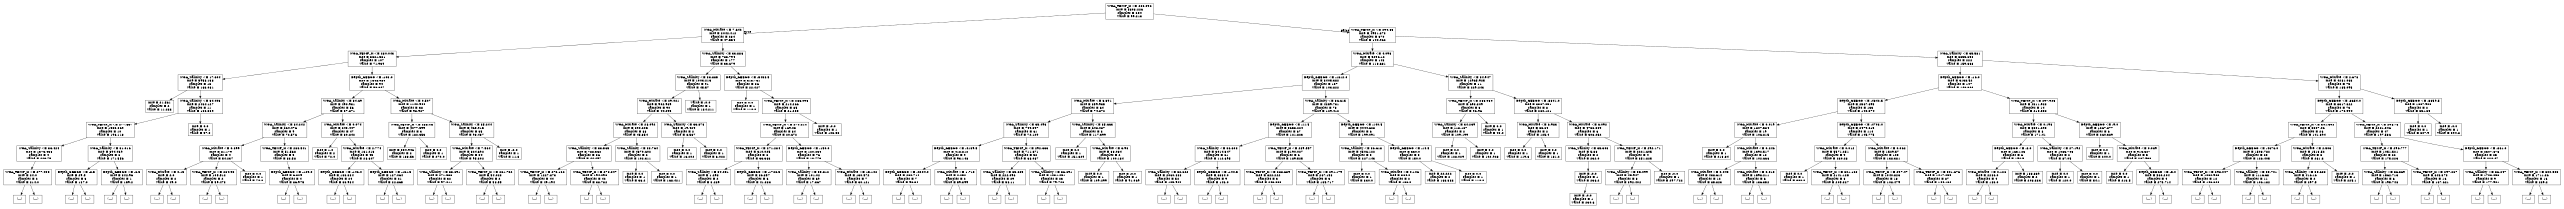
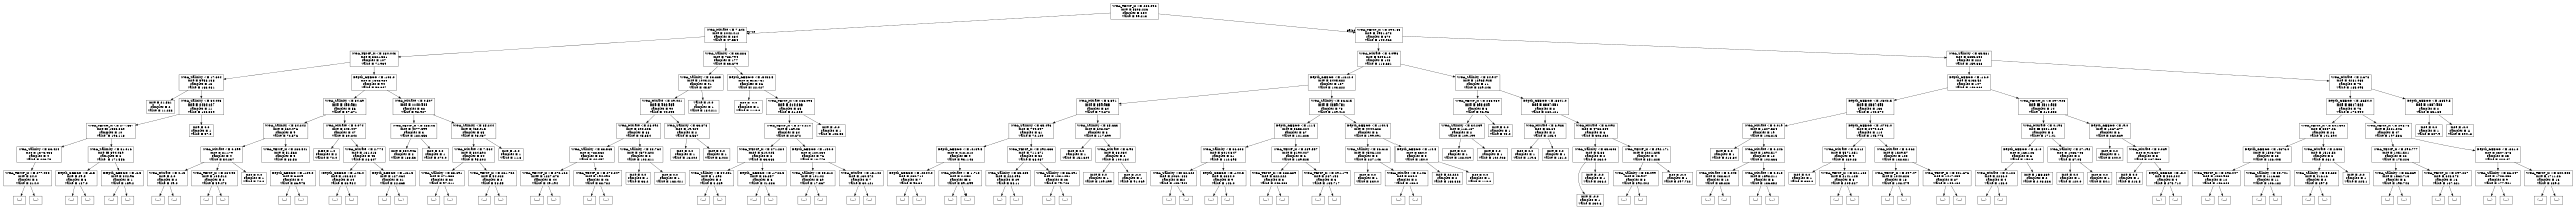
  digraph {
    node [shape=box]
    n1 [label="WOA_TEMP_K <= 288.092\nmse = 5808.226\nsamples = 654\nvalue = 99.213"]
    n2 [label="WOA_Nitrate <= 7.642\nmse = 2042.412\nsamples = 284\nvalue = 47.554"]
    n3 [label="WOA_TEMP_K <= 294.85\nmse = 4951.873\nsamples = 370\nvalue = 140.962"]
    n4 [label="WOA_TEMP_K <= 280.043\nmse = 3321.581\nsamples = 107\nvalue = 71.939"]
    n5 [label="WOA_Salinity <= 33.886\nmse = 783.794\nsamples = 177\nvalue = 33.679"]
    n6 [label="WOA_Nitrate <= 4.093\nmse = 5296.12\nsamples = 148\nvalue = 113.681"]
    n7 [label="WOA_Salinity <= 35.581\nmse = 3855.658\nsamples = 222\nvalue = 159.668"]
    n8 [label="WOA_Salinity <= 17.604\nmse = 5958.138\nsamples = 13\nvalue = 163.081"]
    n9 [label="Depth_GEBCO <= -103.0\nmse = 1548.989\nsamples = 94\nvalue = 58.647"]
    n10 [label="WOA_Salinity <= 33.885\nmse = 1003.213\nsamples = 91\nvalue = 45.57"]
    n11 [label="Depth_GEBCO <= -5438.5\nmse = 315.731\nsamples = 86\nvalue = 22.427"]
    n12 [label="mse = 21.561\nsamples = 2\nvalue = 11.233"]
    n13 [label="WOA_Salinity <= 34.403\nmse = 2464.127\nsamples = 11\nvalue = 188.389"]
    n14 [label="WOA_Salinity <= 34.69\nmse = 490.931\nsamples = 56\nvalue = 37.871"]
    n15 [label="WOA_Nitrate <= 0.507\nmse = 1140.944\nsamples = 38\nvalue = 98.927"]
    n16 [label="WOA_TEMP_K <= 277.637\nmse = 1533.869\nsamples = 10\nvalue = 196.118"]
    n17 [label="mse = 0.0\nsamples = 1\nvalue = 57.0"]
    n18 [label="WOA_Salinity <= 33.424\nmse = 1373.438\nsamples = 4\nvalue = 223.75"]
    n19 [label="WOA_Salinity <= 31.016\nmse = 394.469\nsamples = 6\nvalue = 171.556"]
    n20 [label="WOA_TEMP_K <= 277.403\nmse = 24.0\nsamples = 2\nvalue = 214.0"]
    n21 [label="Depth_GEBCO <= -8.5\nmse = 29.5\nsamples = 3\nvalue = 187.0"]
    n22 [label="Depth_GEBCO <= -6.5\nmse = 342.96\nsamples = 1\nvalue = 159.2"]
    n23 [label="(...)"]
    n24 [label="(...)"]
    n25 [label="(...)"]
    n26 [label="(...)"]
    n27 [label="(...)"]
    n28 [label="(...)"]
    n29 [label="WOA_Salinity <= 34.242\nmse = 264.476\nsamples = 9\nvalue = 72.576"]
    n30 [label="WOA_Nitrate <= 0.074\nmse = 243.447\nsamples = 47\nvalue = 30.842"]
    n31 [label="WOA_TEMP_K <= 286.46\nmse = 4077.599\nsamples = 3\nvalue = 182.353"]
    n32 [label="WOA_Salinity <= 35.244\nmse = 465.915\nsamples = 35\nvalue = 93.487"]
    n33 [label="WOA_Nitrate <= 0.399\nmse = 81.179\nsamples = 4\nvalue = 54.237"]
    n34 [label="WOA_TEMP_K <= 283.541\nmse = 51.568\nsamples = 5\nvalue = 83.58"]
    n35 [label="mse = 1.0\nsamples = 2\nvalue = 72.0"]
    n36 [label="WOA_Nitrate <= 2.774\nmse = 161.213\nsamples = 45\nvalue = 28.647"]
    n37 [label="WOA_Nitrate <= 0.15\nmse = 2.0\nsamples = 2\nvalue = 49.0"]
    n38 [label="WOA_TEMP_K <= 284.93\nmse = 105.512\nsamples = 2\nvalue = 59.473"]
    n39 [label="mse = 0.0\nsamples = 1\nvalue = 70.0"]
    n40 [label="Depth_GEBCO <= -129.0\nmse = 6.829\nsamples = 4\nvalue = 86.975"]
    n41 [label="(...)"]
    n42 [label="(...)"]
    n43 [label="(...)"]
    n44 [label="(...)"]
    n45 [label="(...)"]
    n46 [label="(...)"]
    n47 [label="Depth_GEBCO <= -146.0\nmse = 133.384\nsamples = 24\nvalue = 33.984"]
    n48 [label="Depth_GEBCO <= -131.5\nmse = 127.064\nsamples = 21\nvalue = 22.865"]
    n49 [label="(...)"]
    n50 [label="(...)"]
    n51 [label="(...)"]
    n52 [label="(...)"]
    n53 [label="mse = 354.946\nsamples = 2\nvalue = 138.53"]
    n54 [label="mse = 0.0\nsamples = 1\nvalue = 270.0"]
    n55 [label="WOA_Nitrate <= 7.564\nmse = 324.692\nsamples = 34\nvalue = 95.302"]
    n56 [label="mse = -0.0\nsamples = 1\nvalue = 11.8"]
    n57 [label="WOA_Salinity <= 33.691\nmse = 271.536\nsamples = 32\nvalue = 97.011"]
    n58 [label="WOA_TEMP_K <= 281.732\nmse = 54.023\nsamples = 2\nvalue = 58.55"]
    n59 [label="(...)"]
    n60 [label="(...)"]
    n61 [label="(...)"]
    n62 [label="(...)"]
    n63 [label="WOA_Nitrate <= 29.021\nmse = 902.969\nsamples = 90\nvalue = 44.295"]
    n64 [label="value = -0.0\nsamples = 1\nvalue = 134.211"]
    n65 [label="mse = 0.0\nsamples = 1\nvalue = 110.0"]
    n66 [label="WOA_TEMP_K <= 286.095\nmse = 214.266\nsamples = 85\nvalue = 21.235"]
    n67 [label="WOA_Nitrate <= 28.092\nmse = 890.205\nsamples = 88\nvalue = 45.354"]
    n68 [label="WOA_Salinity <= 33.873\nmse = 19.429\nsamples = 2\nvalue = 8.567"]
    n69 [label="WOA_Salinity <= 33.565\nmse = 788.352\nsamples = 86\nvalue = 44.497"]
    n70 [label="WOA_Salinity <= 33.764\nmse = 4370.602\nsamples = 2\nvalue = 102.311"]
    n71 [label="mse = 0.0\nsamples = 1\nvalue = 16.202"]
    n72 [label="mse = 0.0\nsamples = 1\nvalue = 6.022"]
    n73 [label="WOA_TEMP_K <= 273.162\nmse = 1227.873\nsamples = 44\nvalue = 49.194"]
    n74 [label="WOA_TEMP_K <= 278.847\nmse = 194.098\nsamples = 42\nvalue = 38.782"]
    n75 [label="mse = 0.0\nsamples = 1\nvalue = 36.2"]
    n76 [label="mse = 0.0\nsamples = 1\nvalue = 168.421"]
    n77 [label="(...)"]
    n78 [label="(...)"]
    n79 [label="(...)"]
    n80 [label="(...)"]
    n81 [label="WOA_TEMP_K <= 274.214\nmse = 169.03\nsamples = 84\nvalue = 20.672"]
    n82 [label="mse = -0.0\nsamples = 1\nvalue = 103.53"]
    n83 [label="WOA_TEMP_K <= 271.284\nmse = 310.025\nsamples = 8\nvalue = 33.363"]
    n84 [label="Depth_GEBCO <= -150.0\nmse = 120.234\nsamples = 76\nvalue = 18.773"]
    n85 [label="WOA_Salinity <= 34.051\nmse = 1.298\nsamples = 2\nvalue = 3.289"]
    n86 [label="Depth_GEBCO <= -1728.5\nmse = 86.857\nsamples = 6\nvalue = 41.383"]
    n87 [label="WOA_Salinity <= 35.312\nmse = 101.02\nsamples = 69\nvalue = 17.367"]
    n88 [label="WOA_Nitrate <= 15.102\nmse = 130.572\nsamples = 7\nvalue = 30.121"]
    n89 [label="(...)"]
    n90 [label="(...)"]
    n91 [label="(...)"]
    n92 [label="(...)"]
    n93 [label="(...)"]
    n94 [label="(...)"]
    n95 [label="(...)"]
    n96 [label="(...)"]
    n97 [label="Depth_GEBCO <= -1812.0\nmse = 3405.382\nsamples = 137\nvalue = 103.822"]
    n98 [label="WOA_Salinity <= 34.947\nmse = 12965.925\nsamples = 11\nvalue = 229.243"]
    n99 [label="Depth_GEBCO <= -16.0\nmse = 3138.52\nsamples = 147\nvalue = 146.666"]
    n100 [label="WOA_Nitrate <= 2.678\nmse = 4281.063\nsamples = 75\nvalue = 185.095"]
    n101 [label="WOA_Nitrate <= 3.391\nmse = 859.935\nsamples = 64\nvalue = 74.872"]
    n102 [label="WOA_Salinity <= 36.615\nmse = 4259.731\nsamples = 73\nvalue = 129.412"]
    n103 [label="WOA_TEMP_K <= 288.989\nmse = 693.809\nsamples = 3\nvalue = 96.96"]
    n104 [label="Depth_GEBCO <= -3841.0\nmse = 8367.051\nsamples = 8\nvalue = 280.121"]
    n105 [label="WOA_Salinity <= 35.493\nmse = 749.397\nsamples = 61\nvalue = 72.129"]
    n106 [label="WOA_Salinity <= 35.663\nmse = 648.087\nsamples = 3\nvalue = 117.399"]
    n107 [label="Depth_GEBCO <= -11.5\nmse = 3653.224\nsamples = 67\nvalue = 121.823"]
    n108 [label="Depth_GEBCO <= -140.5\nmse = 4444.628\nsamples = 6\nvalue = 199.091"]
    n109 [label="Depth_GEBCO <= -4139.5\nmse = 418.812\nsamples = 9\nvalue = 93.148"]
    n110 [label="WOA_TEMP_K <= 292.333\nmse = 711.671\nsamples = 52\nvalue = 68.087"]
    n111 [label="mse = 0.0\nsamples = 1\nvalue = 151.829"]
    n112 [label="WOA_Nitrate <= 3.93\nmse = 83.084\nsamples = 2\nvalue = 100.184"]
    n113 [label="Depth_GEBCO <= -4204.0\nmse = 280.714\nsamples = 7\nvalue = 98.34"]
    n114 [label="WOA_Nitrate <= 1.713\nmse = 2.252\nsamples = 2\nvalue = 59.399"]
    n115 [label="WOA_Salinity <= 35.685\nmse = 222.096\nsamples = 29\nvalue = 58.11"]
    n116 [label="WOA_Salinity <= 36.691\nmse = 1031.251\nsamples = 23\nvalue = 79.726"]
    n117 [label="(...)"]
    n118 [label="(...)"]
    n119 [label="(...)"]
    n120 [label="(...)"]
    n121 [label="(...)"]
    n122 [label="(...)"]
    n123 [label="(...)"]
    n124 [label="(...)"]
    n125 [label="mse = 0.0\nsamples = 1\nvalue = 109.299"]
    n126 [label="mse = -0.0\nsamples = 1\nvalue = 91.069"]
    n127 [label="WOA_Salinity <= 36.603\nmse = 3014.347\nsamples = 61\nvalue = 112.695"]
    n128 [label="WOA_TEMP_K <= 289.557\nmse = 3190.027\nsamples = 6\nvalue = 189.525"]
    n129 [label="WOA_Salinity <= 36.618\nmse = 4506.122\nsamples = 3\nvalue = 227.143"]
    n130 [label="Depth_GEBCO <= -14.5\nmse = 550.0\nsamples = 3\nvalue = 150.0"]
    n131 [label="WOA_Salinity <= 32.622\nmse = 2060.888\nsamples = 52\nvalue = 105.944"]
    n132 [label="Depth_GEBCO <= -140.5\nmse = 6384.0\nsamples = 9\nvalue = 146.0"]
    n133 [label="WOA_TEMP_K <= 288.689\nmse = 322.222\nsamples = 3\nvalue = 243.333"]
    n134 [label="WOA_TEMP_K <= 291.179\nmse = 267.158\nsamples = 3\nvalue = 135.717"]
    n135 [label="(...)"]
    n136 [label="(...)"]
    n137 [label="(...)"]
    n138 [label="(...)"]
    n139 [label="(...)"]
    n140 [label="(...)"]
    n141 [label="(...)"]
    n142 [label="(...)"]
    n143 [label="mse = 0.0\nsamples = 1\nvalue = 330.0"]
    n144 [label="WOA_Nitrate <= 0.106\nmse = 384.0\nsamples = 2\nvalue = 186.0"]
    n145 [label="mse = 22.222\nsamples = 2\nvalue = 163.333"]
    n146 [label="mse = 0.0\nsamples = 1\nvalue = 110.0"]
    n147 [label="(...)"]
    n148 [label="(...)"]
    n149 [label="WOA_Salinity <= 34.239\nmse = 118.187\nsamples = 2\nvalue = 109.199"]
    n150 [label="mse = 0.0\nsamples = 1\nvalue = 48.0"]
    n151 [label="WOA_Nitrate <= 6.983\nmse = 33.64\nsamples = 2\nvalue = 125.4"]
    n152 [label="WOA_Nitrate <= 6.092\nmse = 4738.389\nsamples = 6\nvalue = 308.252"]
    n153 [label="mse = 0.0\nsamples = 1\nvalue = 128.029"]
    n154 [label="mse = 0.0\nsamples = 1\nvalue = 102.923"]
    n155 [label="mse = 0.0\nsamples = 1\nvalue = 119.6"]
    n156 [label="mse = 0.0\nsamples = 1\nvalue = 131.2"]
    n157 [label="WOA_Salinity <= 35.303\nmse = 5.88\nsamples = 2\nvalue = 232.0"]
    n158 [label="WOA_TEMP_K <= 292.171\nmse = 2221.605\nsamples = 4\nvalue = 351.825"]
    n159 [label="mse = -0.0\nsamples = 1\nvalue = 230.6"]
    n160 [label="mse = -0.0\nsamples = 1\nvalue = 236.2"]
    n161 [label="WOA_Salinity <= 35.099\nmse = 45.947\nsamples = 3\nvalue = 392.402"]
    n162 [label="mse = -0.0\nsamples = 1\nvalue = 297.722"]
    n163 [label="(...)"]
    n164 [label="(...)"]
    n165 [label="Depth_GEBCO <= -4842.5\nmse = 2567.695\nsamples = 133\nvalue = 140.374"]
    n166 [label="WOA_TEMP_K <= 297.925\nmse = 4311.923\nsamples = 14\nvalue = 213.558"]
    n167 [label="Depth_GEBCO <= -3654.0\nmse = 3317.322\nsamples = 73\nvalue = 178.994"]
    n168 [label="Depth_GEBCO <= -3859.5\nmse = 1887.903\nsamples = 2\nvalue = 351.35"]
    n169 [label="WOA_Nitrate <= 0.019\nmse = 1807.584\nsamples = 19\nvalue = 106.815"]
    n170 [label="Depth_GEBCO <= -4703.0\nmse = 2479.615\nsamples = 114\nvalue = 145.775"]
    n171 [label="WOA_Nitrate <= 0.193\nmse = 3301.293\nsamples = 8\nvalue = 171.41"]
    n172 [label="Depth_GEBCO <= -9.0\nmse = 1267.877\nsamples = 6\nvalue = 260.389"]
    n173 [label="mse = 0.0\nsamples = 1\nvalue = 218.84"]
    n174 [label="WOA_Nitrate <= 0.246\nmse = 1392.517\nsamples = 18\nvalue = 102.666"]
    n175 [label="WOA_Nitrate <= 0.012\nmse = 5571.251\nsamples = 9\nvalue = 230.28"]
    n176 [label="WOA_Nitrate <= 0.062\nmse = 1529.57\nsamples = 105\nvalue = 138.381"]
    n177 [label="WOA_Nitrate <= 0.043\nmse = 438.614\nsamples = 12\nvalue = 85.823"]
    n178 [label="WOA_Nitrate <= 0.313\nmse = 1598.211\nsamples = 6\nvalue = 136.352"]
    n179 [label="(...)"]
    n180 [label="(...)"]
    n181 [label="(...)"]
    n182 [label="(...)"]
    n183 [label="mse = 0.0\nsamples = 1\nvalue = 380.0"]
    n184 [label="WOA_TEMP_K <= 301.168\nmse = 2141.125\nsamples = 8\nvalue = 205.327"]
    n185 [label="WOA_TEMP_K <= 297.47\nmse = 1040.823\nsamples = 18\nvalue = 108.479"]
    n186 [label="WOA_TEMP_K <= 301.676\nmse = 1417.255\nsamples = 87\nvalue = 144.182"]
    n187 [label="(...)"]
    n188 [label="(...)"]
    n189 [label="(...)"]
    n190 [label="(...)"]
    n191 [label="(...)"]
    n192 [label="(...)"]
    n193 [label="Depth_GEBCO <= -8.0\nmse = 1631.25\nsamples = 6\nvalue = 192.5"]
    n194 [label="WOA_Salinity <= 27.192\nmse = 1085.703\nsamples = 2\nvalue = 87.05"]
    n195 [label="mse = 0.0\nsamples = 1\nvalue = 200.0"]
    n196 [label="WOA_Nitrate <= 0.089\nmse = 913.527\nsamples = 5\nvalue = 267.938"]
    n197 [label="WOA_Nitrate <= 0.126\nmse = 2286.0\nsamples = 4\nvalue = 183.0"]
    n198 [label="mse = 138.889\nsamples = 2\nvalue = 208.333"]
    n199 [label="mse = 0.0\nsamples = 1\nvalue = 120.0"]
    n200 [label="mse = 0.0\nsamples = 1\nvalue = 54.1"]
    n201 [label="(...)"]
    n202 [label="(...)"]
    n203 [label="mse = 0.0\nsamples = 1\nvalue = 213.5"]
    n204 [label="Depth_GEBCO <= -5.0\nmse = 560.204\nsamples = 4\nvalue = 275.714"]
    n205 [label="(...)"]
    n206 [label="(...)"]
    n207 [label="WOA_TEMP_K <= 301.392\nmse = 3307.06\nsamples = 26\nvalue = 141.394"]
    n208 [label="WOA_TEMP_K <= 298.73\nmse = 2281.346\nsamples = 47\nvalue = 197.536"]
    n209 [label="mse = 0.0\nsamples = 1\nvalue = 307.9"]
    n210 [label="mse = -0.0\nsamples = 1\nvalue = 394.8"]
    n211 [label="Depth_GEBCO <= -4676.0\nmse = 1508.782\nsamples = 23\nvalue = 126.405"]
    n212 [label="WOA_Nitrate <= 2.503\nmse = 1518.52\nsamples = 3\nvalue = 261.3"]
    n213 [label="WOA_TEMP_K <= 296.777\nmse = 1051.521\nsamples = 22\nvalue = 175.223"]
    n214 [label="Depth_GEBCO <= -361.0\nmse = 2507.676\nsamples = 25\nvalue = 220.47"]
    n215 [label="WOA_TEMP_K <= 298.047\nmse = 1082.963\nsamples = 12\nvalue = 146.628"]
    n216 [label="WOA_Salinity <= 35.701\nmse = 1116.68\nsamples = 11\nvalue = 106.182"]
    n217 [label="WOA_Salinity <= 35.688\nmse = 416.16\nsamples = 2\nvalue = 297.5"]
    n218 [label="mse = -0.0\nsamples = 1\nvalue = 225.1"]
    n219 [label="(...)"]
    n220 [label="(...)"]
    n221 [label="(...)"]
    n222 [label="(...)"]
    n223 [label="(...)"]
    n224 [label="(...)"]
    n225 [label="WOA_Salinity <= 36.369\nmse = 1562.713\nsamples = 6\nvalue = 195.748"]
    n226 [label="WOA_TEMP_K <= 297.267\nmse = 648.373\nsamples = 16\nvalue = 167.621"]
    n227 [label="WOA_Salinity <= 36.247\nmse = 1708.056\nsamples = 9\nvalue = 177.901"]
    n228 [label="WOA_TEMP_K <= 300.503\nmse = 1711.36\nsamples = 16\nvalue = 239.2"]
    n229 [label="(...)"]
    n230 [label="(...)"]
    n231 [label="(...)"]
    n232 [label="(...)"]
    n233 [label="(...)"]
    n234 [label="(...)"]
    n235 [label="(...)"]
    n236 [label="(...)"]
    n1 -> n2 [headlabel=True labelangle=45 labeldistance=2.5]
    n1 -> n3 [headlabel=False labelangle=-45 labeldistance=2.5]
    n2 -> n4
    n2 -> n5
    n3 -> n6
    n3 -> n7
    n4 -> n8
    n4 -> n9
    n5 -> n10
    n5 -> n11
    n6 -> n97
    n6 -> n98
    n7 -> n99
    n7 -> n100
    n8 -> n12
    n8 -> n13
    n9 -> n14
    n9 -> n15
    n10 -> n63
    n10 -> n64
    n11 -> n65
    n11 -> n66
    n13 -> n16
    n13 -> n17
    n14 -> n29
    n14 -> n30
    n15 -> n31
    n15 -> n32
    n16 -> n18
    n16 -> n19
    n18 -> n20
    n19 -> n21
    n19 -> n22
    n20 -> n23
    n20 -> n24
    n21 -> n25
    n21 -> n26
    n22 -> n27
    n22 -> n28
    n29 -> n33
    n29 -> n34
    n30 -> n35
    n30 -> n36
    n31 -> n53
    n31 -> n54
    n32 -> n55
    n32 -> n56
    n33 -> n37
    n33 -> n38
    n33 -> n39
-   n34 -> n40
    n36 -> n47
    n36 -> n48
    n37 -> n41
    n37 -> n42
    n38 -> n43
    n38 -> n44
    n40 -> n45
    n40 -> n46
    n47 -> n49
    n47 -> n50
    n48 -> n51
    n48 -> n52
    n55 -> n57
    n55 -> n58
    n57 -> n59
    n57 -> n60
    n58 -> n61
    n58 -> n62
    n63 -> n67
    n63 -> n68
    n66 -> n81
    n66 -> n82
    n67 -> n69
    n67 -> n70
    n68 -> n71
    n68 -> n72
    n69 -> n73
    n69 -> n74
    n70 -> n75
    n70 -> n76
    n73 -> n77
    n73 -> n78
    n74 -> n79
    n74 -> n80
    n81 -> n83
    n81 -> n84
    n83 -> n85
    n83 -> n86
    n84 -> n87
    n84 -> n88
    n85 -> n89
    n85 -> n90
    n86 -> n91
    n86 -> n92
    n87 -> n93
    n87 -> n94
    n88 -> n95
    n88 -> n96
    n97 -> n101
    n97 -> n102
    n98 -> n103
    n98 -> n104
    n99 -> n165
    n99 -> n166
    n100 -> n167
    n100 -> n168
    n101 -> n105
    n101 -> n106
    n102 -> n107
    n102 -> n108
    n103 -> n149
    n103 -> n150
    n104 -> n151
    n104 -> n152
    n105 -> n109
    n105 -> n110
    n106 -> n111
    n106 -> n112
    n107 -> n127
    n107 -> n128
    n108 -> n129
    n108 -> n130
    n109 -> n113
    n109 -> n114
    n110 -> n115
    n110 -> n116
    n112 -> n125
    n112 -> n126
    n113 -> n117
    n113 -> n118
    n114 -> n119
    n114 -> n120
    n115 -> n121
    n115 -> n122
    n116 -> n123
    n116 -> n124
    n127 -> n131
    n127 -> n132
    n128 -> n133
    n128 -> n134
    n129 -> n143
    n129 -> n144
    n130 -> n145
    n130 -> n146
    n131 -> n135
    n131 -> n136
    n132 -> n137
    n132 -> n138
    n133 -> n139
    n133 -> n140
    n134 -> n141
    n134 -> n142
    n144 -> n147
    n144 -> n148
    n149 -> n153
    n149 -> n154
    n151 -> n155
    n151 -> n156
    n152 -> n157
    n152 -> n158
-   n160 -> n159
+   n157 -> n159
    n157 -> n160
    n158 -> n161
    n158 -> n162
    n161 -> n163
    n161 -> n164
    n165 -> n169
    n165 -> n170
    n166 -> n171
    n166 -> n172
    n167 -> n207
    n167 -> n208
    n168 -> n209
    n168 -> n210
    n169 -> n173
    n169 -> n174
    n170 -> n175
    n170 -> n176
    n171 -> n193
    n171 -> n194
    n172 -> n195
    n172 -> n196
    n174 -> n177
    n174 -> n178
    n175 -> n183
    n175 -> n184
    n176 -> n185
    n176 -> n186
    n177 -> n179
    n177 -> n180
    n178 -> n181
    n178 -> n182
    n184 -> n187
    n184 -> n188
    n185 -> n189
    n185 -> n190
    n186 -> n191
    n186 -> n192
    n193 -> n197
    n193 -> n198
    n194 -> n199
    n194 -> n200
    n196 -> n203
    n196 -> n204
    n197 -> n201
    n197 -> n202
    n204 -> n205
    n204 -> n206
    n207 -> n211
    n207 -> n212
    n208 -> n213
    n208 -> n214
    n211 -> n215
    n211 -> n216
    n212 -> n217
    n212 -> n218
    n213 -> n225
    n213 -> n226
    n214 -> n227
    n214 -> n228
    n215 -> n219
    n215 -> n220
    n216 -> n221
    n216 -> n222
    n217 -> n223
    n217 -> n224
    n225 -> n229
    n225 -> n230
    n226 -> n231
    n226 -> n232
    n227 -> n233
    n227 -> n234
    n228 -> n235
    n228 -> n236
  }
